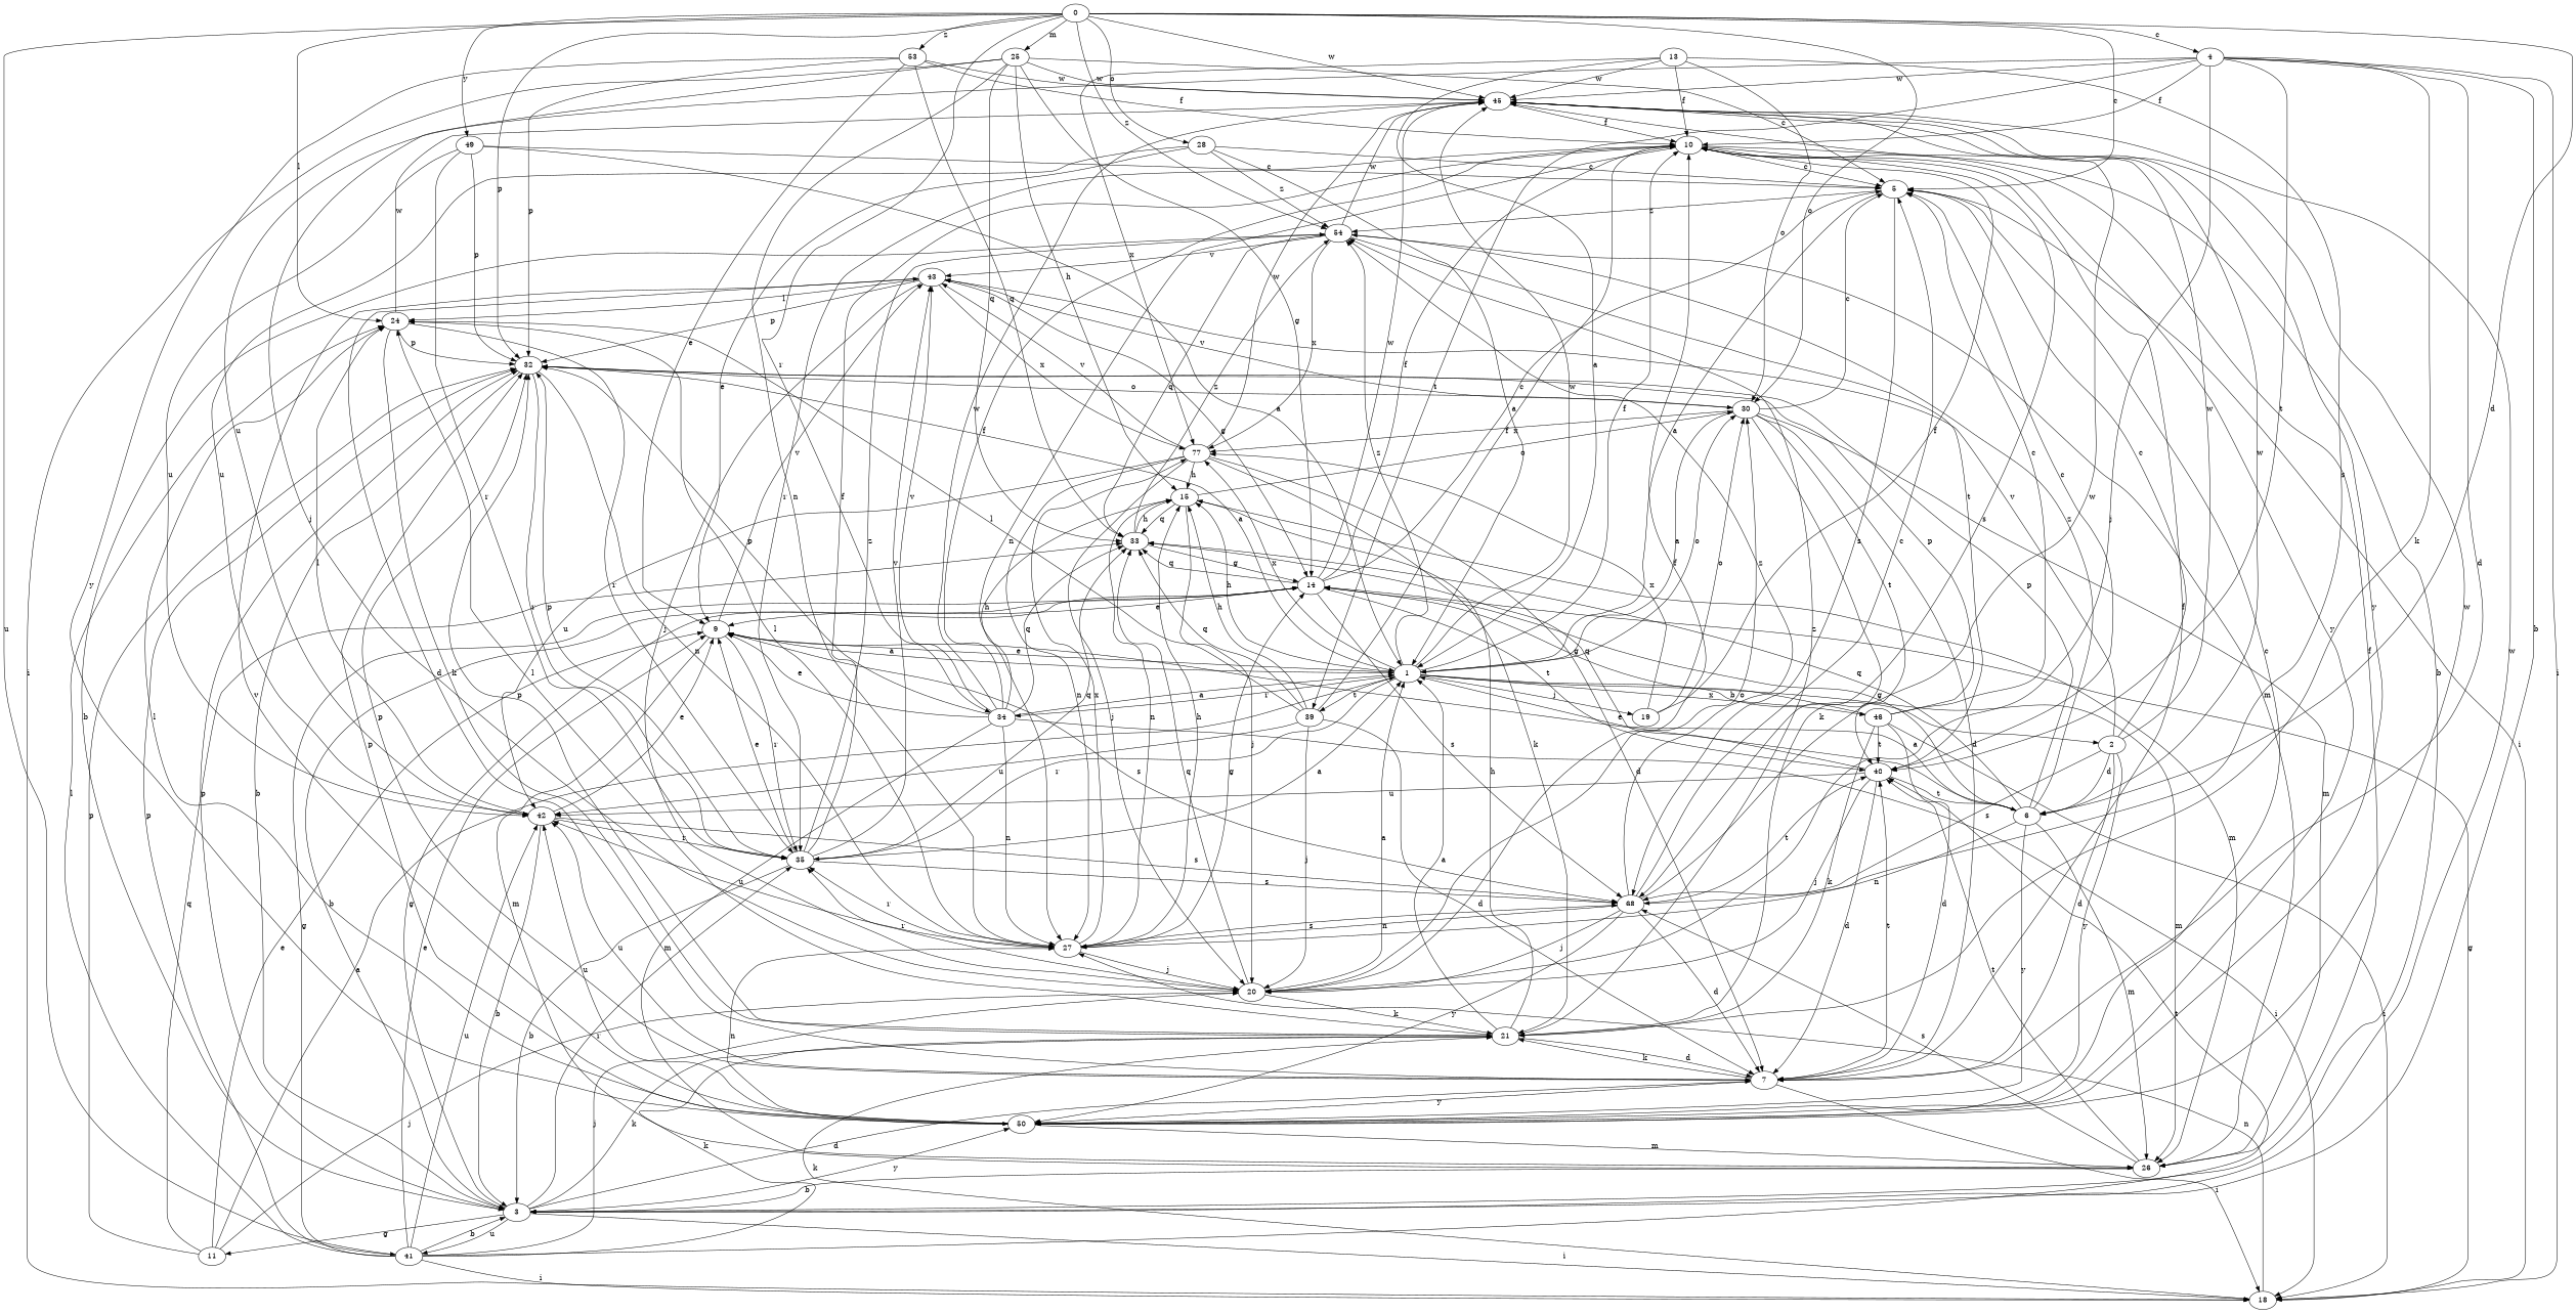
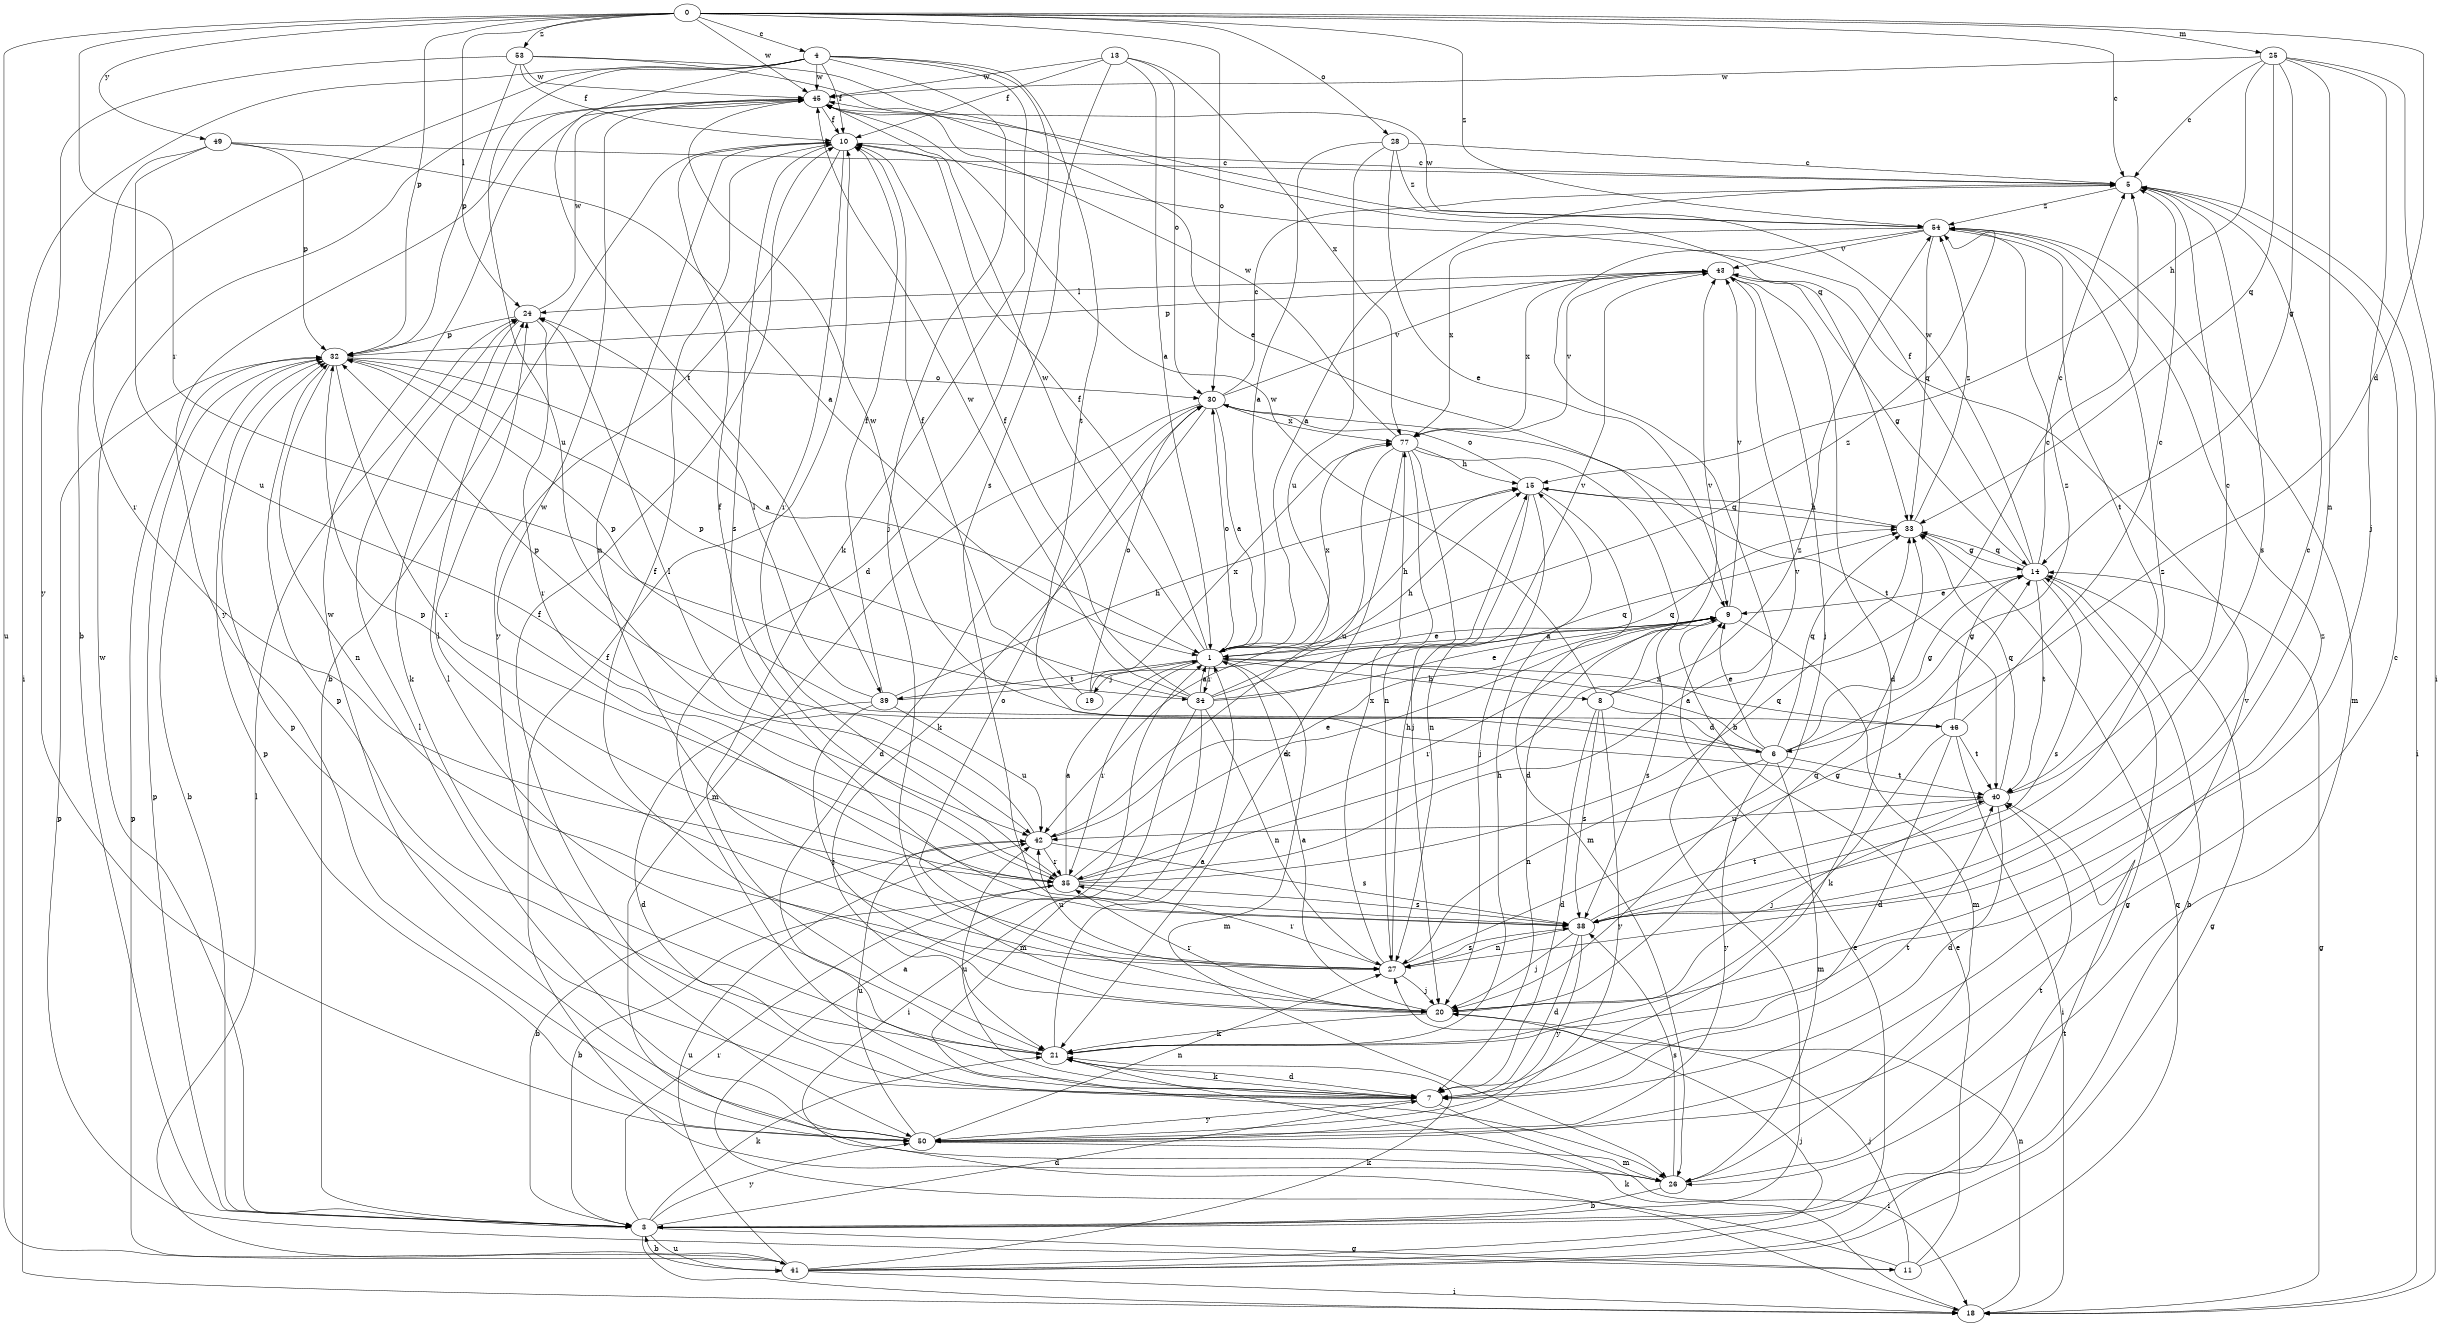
  strict digraph {
    0
    4
    5
    6
    24
    25
    28
    30
    32
    34
    41
    45
    49
    53
    54
    10
    39
    7
    3
    18
    21
    20
    40
    42
    1
-   38 [label=68]
+   38
    9
    26
    50
    n30 [label=14]
    27
    33
    35
    15
    n35 [label=77]
    43
-   2
+   2 [label=8]
    19
    46
    13
    11
    0 -> 4 [label=c]
    0 -> 5 [label=c]
    0 -> 6 [label=d]
    0 -> 24 [label=l]
    0 -> 25 [label=m]
    0 -> 28 [label=o]
    0 -> 30 [label=o]
    0 -> 32 [label=p]
    0 -> 34 [label=r]
    0 -> 41 [label=u]
    0 -> 45 [label=w]
    0 -> 49 [label=y]
    0 -> 53 [label=z]
    0 -> 54 [label=z]
    4 -> 45 [label=w]
    4 -> 10 [label=f]
    4 -> 39 [label=t]
    4 -> 7 [label=d]
    4 -> 3 [label=b]
    4 -> 18 [label=i]
    4 -> 21 [label=k]
    4 -> 20 [label=j]
    4 -> 40 [label=t]
    4 -> 42 [label=u]
    5 -> 54 [label=z]
    5 -> 18 [label=i]
    5 -> 1 [label=a]
    5 -> 38 [label=s]
    6 -> 32 [label=p]
    6 -> 45 [label=w]
    6 -> 54 [label=z]
-   40 -> 6 [label=t]
+   6 -> 40 [label=t]
    6 -> 1 [label=a]
    6 -> 9 [label=e]
    6 -> 26 [label=m]
    6 -> 50 [label=y]
    6 -> n30 [label=g]
    6 -> 27 [label=n]
    6 -> 33 [label=q]
    24 -> 32 [label=p]
    24 -> 45 [label=w]
    24 -> 21 [label=k]
    24 -> 35 [label=r]
    25 -> 5 [label=c]
    25 -> 45 [label=w]
    25 -> 18 [label=i]
    25 -> 20 [label=j]
    25 -> n30 [label=g]
    25 -> 27 [label=n]
    25 -> 33 [label=q]
    25 -> 15 [label=h]
    28 -> 5 [label=c]
    28 -> 54 [label=z]
    28 -> 42 [label=u]
    28 -> 1 [label=a]
    28 -> 9 [label=e]
    30 -> 5 [label=c]
    30 -> 7 [label=d]
    30 -> 21 [label=k]
    30 -> 40 [label=t]
    30 -> 1 [label=a]
    30 -> 26 [label=m]
    30 -> n35 [label=x]
    30 -> 43 [label=v]
    32 -> 30 [label=o]
    32 -> 3 [label=b]
    32 -> 1 [label=a]
    32 -> 27 [label=n]
    32 -> 35 [label=r]
    34 -> 32 [label=p]
    34 -> 45 [label=w]
    34 -> 10 [label=f]
    34 -> 18 [label=i]
    34 -> 1 [label=a]
    34 -> 9 [label=e]
    34 -> 26 [label=m]
    34 -> 27 [label=n]
    34 -> 33 [label=q]
    34 -> 15 [label=h]
    34 -> 43 [label=v]
    41 -> 24 [label=l]
    41 -> 32 [label=p]
    41 -> 3 [label=b]
    41 -> 18 [label=i]
    41 -> 21 [label=k]
    41 -> 20 [label=j]
    41 -> 40 [label=t]
    41 -> 42 [label=u]
    41 -> 9 [label=e]
    41 -> n30 [label=g]
    45 -> 10 [label=f]
    45 -> 50 [label=y]
    49 -> 5 [label=c]
    49 -> 32 [label=p]
    49 -> 42 [label=u]
    49 -> 1 [label=a]
    49 -> 35 [label=r]
    53 -> 32 [label=p]
    53 -> 45 [label=w]
    53 -> 10 [label=f]
    53 -> 9 [label=e]
    53 -> 50 [label=y]
    53 -> 33 [label=q]
    54 -> 45 [label=w]
    54 -> 3 [label=b]
    54 -> 40 [label=t]
    54 -> 26 [label=m]
    54 -> 33 [label=q]
    54 -> n35 [label=x]
    54 -> 43 [label=v]
    10 -> 5 [label=c]
    10 -> 3 [label=b]
    10 -> 38 [label=s]
    10 -> 50 [label=y]
    10 -> 27 [label=n]
    10 -> 35 [label=r]
    39 -> 24 [label=l]
    39 -> 10 [label=f]
    39 -> 7 [label=d]
    39 -> 20 [label=j]
    39 -> 42 [label=u]
    39 -> 33 [label=q]
    39 -> 15 [label=h]
    7 -> 32 [label=p]
    7 -> 10 [label=f]
    7 -> 18 [label=i]
    7 -> 21 [label=k]
    7 -> 40 [label=t]
    7 -> 42 [label=u]
    7 -> 50 [label=y]
    3 -> 32 [label=p]
    3 -> 41 [label=u]
    3 -> 45 [label=w]
    3 -> 7 [label=d]
    3 -> 18 [label=i]
    3 -> 21 [label=k]
    3 -> 50 [label=y]
    3 -> n30 [label=g]
    3 -> 35 [label=r]
    3 -> 11 [label=g]
    18 -> 21 [label=k]
    18 -> n30 [label=g]
    18 -> 27 [label=n]
    21 -> 24 [label=l]
    21 -> 32 [label=p]
    21 -> 54 [label=z]
    21 -> 7 [label=d]
    21 -> 1 [label=a]
    21 -> 15 [label=h]
    20 -> 30 [label=o]
    20 -> 10 [label=f]
    20 -> 21 [label=k]
    20 -> 1 [label=a]
    20 -> 33 [label=q]
    20 -> 35 [label=r]
    40 -> 5 [label=c]
    40 -> 7 [label=d]
    40 -> 20 [label=j]
    40 -> 42 [label=u]
    40 -> 33 [label=q]
    42 -> 24 [label=l]
    42 -> 3 [label=b]
    42 -> 38 [label=s]
    42 -> 9 [label=e]
    42 -> 35 [label=r]
    1 -> 30 [label=o]
    1 -> 34 [label=r]
    1 -> 45 [label=w]
    1 -> 54 [label=z]
    1 -> 10 [label=f]
    1 -> 39 [label=t]
    1 -> 9 [label=e]
    1 -> 26 [label=m]
    1 -> 35 [label=r]
    1 -> 15 [label=h]
    1 -> n35 [label=x]
    1 -> 2 [label=b]
    1 -> 19 [label=j]
    1 -> 46 [label=x]
    38 -> 5 [label=c]
    38 -> 45 [label=w]
    38 -> 54 [label=z]
    38 -> 7 [label=d]
    38 -> 20 [label=j]
    38 -> 40 [label=t]
    38 -> 50 [label=y]
    38 -> 27 [label=n]
    9 -> 1 [label=a]
    9 -> 38 [label=s]
    9 -> 26 [label=m]
    9 -> 35 [label=r]
    9 -> 43 [label=v]
    26 -> 10 [label=f]
    26 -> 3 [label=b]
    26 -> 40 [label=t]
    26 -> 38 [label=s]
    50 -> 5 [label=c]
    50 -> 24 [label=l]
    50 -> 32 [label=p]
    50 -> 45 [label=w]
    50 -> 42 [label=u]
    50 -> 26 [label=m]
    50 -> 27 [label=n]
    50 -> 43 [label=v]
    n30 -> 5 [label=c]
    n30 -> 45 [label=w]
    n30 -> 10 [label=f]
    n30 -> 3 [label=b]
    n30 -> 40 [label=t]
    n30 -> 38 [label=s]
    n30 -> 9 [label=e]
    n30 -> 33 [label=q]
    27 -> 24 [label=l]
    27 -> 20 [label=j]
    27 -> 42 [label=u]
    27 -> 38 [label=s]
    27 -> n30 [label=g]
    27 -> 35 [label=r]
    27 -> 15 [label=h]
    27 -> n35 [label=x]
    33 -> 54 [label=z]
    33 -> n30 [label=g]
    33 -> 15 [label=h]
    35 -> 32 [label=p]
    35 -> 54 [label=z]
    35 -> 10 [label=f]
    35 -> 3 [label=b]
    35 -> 1 [label=a]
    35 -> 38 [label=s]
    35 -> 9 [label=e]
    35 -> 33 [label=q]
    35 -> 43 [label=v]
    15 -> 30 [label=o]
    15 -> 20 [label=j]
    15 -> 26 [label=m]
    15 -> 27 [label=n]
    15 -> 33 [label=q]
    n35 -> 45 [label=w]
    n35 -> 7 [label=d]
    n35 -> 21 [label=k]
    n35 -> 20 [label=j]
    n35 -> 42 [label=u]
    n35 -> 27 [label=n]
    n35 -> 15 [label=h]
    n35 -> 43 [label=v]
    43 -> 24 [label=l]
    43 -> 32 [label=p]
    43 -> 7 [label=d]
    43 -> 20 [label=j]
    43 -> n30 [label=g]
    43 -> n35 [label=x]
    2 -> 5 [label=c]
    2 -> 6 [label=d]
    2 -> 45 [label=w]
    2 -> 7 [label=d]
    2 -> 38 [label=s]
    2 -> 50 [label=y]
    2 -> 43 [label=v]
    19 -> 30 [label=o]
    19 -> 10 [label=f]
    19 -> n35 [label=x]
    46 -> 5 [label=c]
    46 -> 32 [label=p]
    46 -> 7 [label=d]
    46 -> 18 [label=i]
    46 -> 21 [label=k]
    46 -> 40 [label=t]
    46 -> n30 [label=g]
    13 -> 30 [label=o]
    13 -> 45 [label=w]
    13 -> 10 [label=f]
    13 -> 1 [label=a]
    13 -> 38 [label=s]
    13 -> n35 [label=x]
    11 -> 32 [label=p]
    11 -> 20 [label=j]
    11 -> 1 [label=a]
    11 -> 9 [label=e]
    11 -> 33 [label=q]
  }
